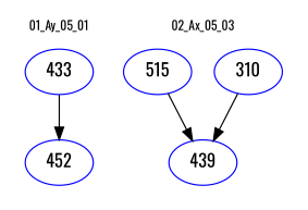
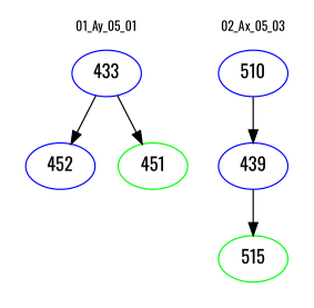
  digraph {
    fontname=Oswald
    node [color=blue fontname=Oswald]
    edge [color=black fontname=Oswald]
    n1 [label=452]
    n2 [label=433]
-   n4 [label=310]
+   n3 [color=green label=451]
+   n4 [label=510]
    n5 [label=439]
-   n6 [label=515]
+   n6 [color=green label=515]
    subgraph cluster_1 {
      color=white
      fontsize=10
      label="01_Ay_05_01"
      n1
      n2
+     n3
    }
    subgraph cluster_2 {
      color=white
      fontsize=10
      label="02_Ax_05_03"
      n4
      n5
      n6
    }
    n2 -> n1
+   n2 -> n3
    n4 -> n5
-   n6 -> n5
+   n5 -> n6
  }
